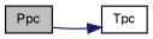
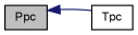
  digraph {
    rankdir=LR
    node [color=black fontname=FreeSans fontsize=10 shape=record]
    n1 [fillcolor=grey75 fontcolor=black height=0.2 label=Ppc style=filled width=0.4]
    n2 [height=0.2 label=Tpc width=0.4]
-   n1 -> n2 [color=midnightblue fontname=FreeSans fontsize=10 labelfontname=FreeSans labelfontsize=10 style=solid]
+   n2 -> n1 [color=midnightblue fontname=FreeSans fontsize=10 labelfontname=FreeSans labelfontsize=10 style=solid]
  }
